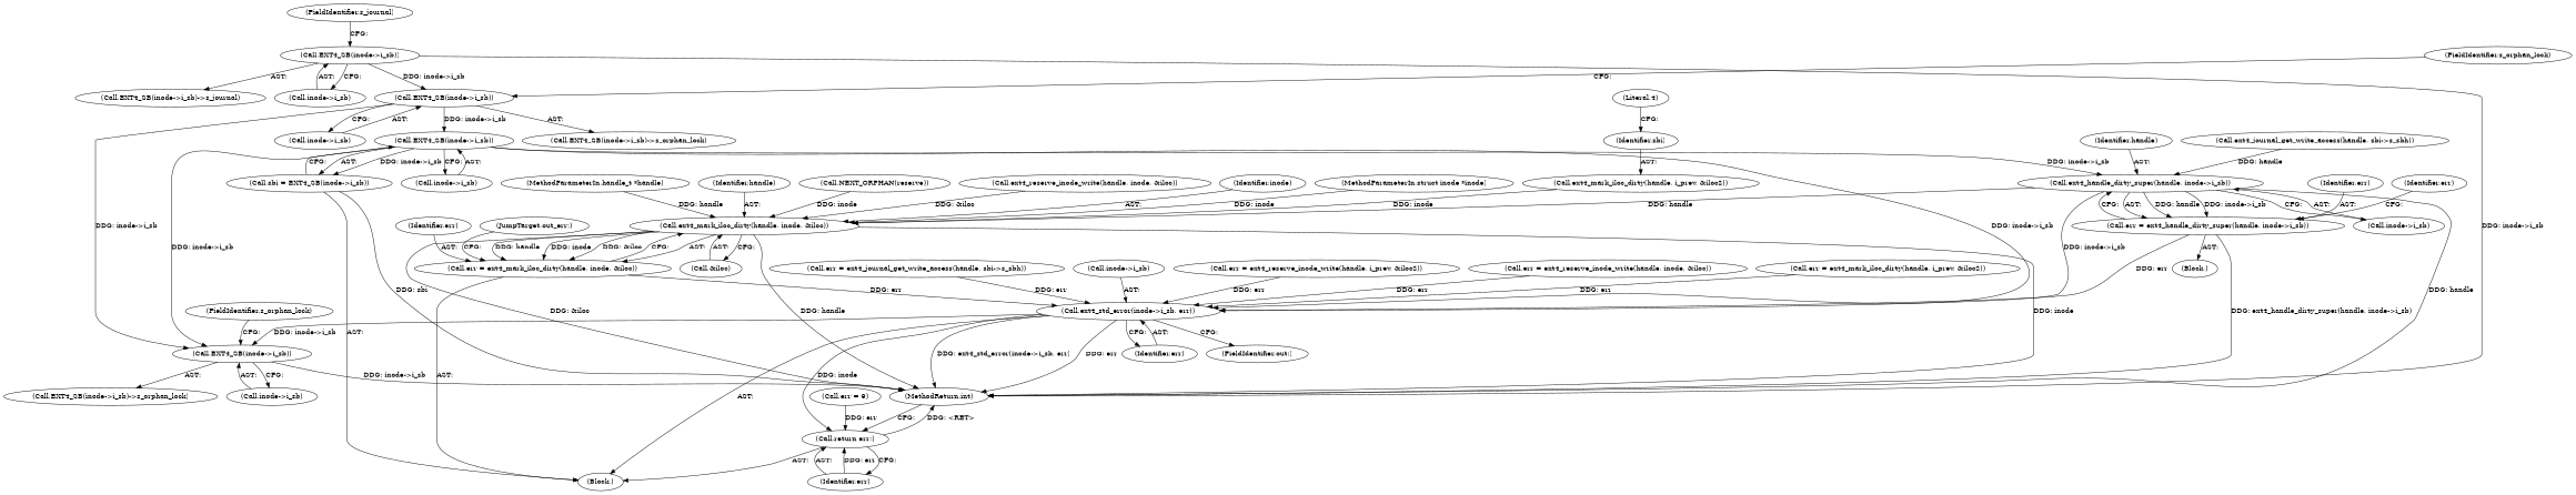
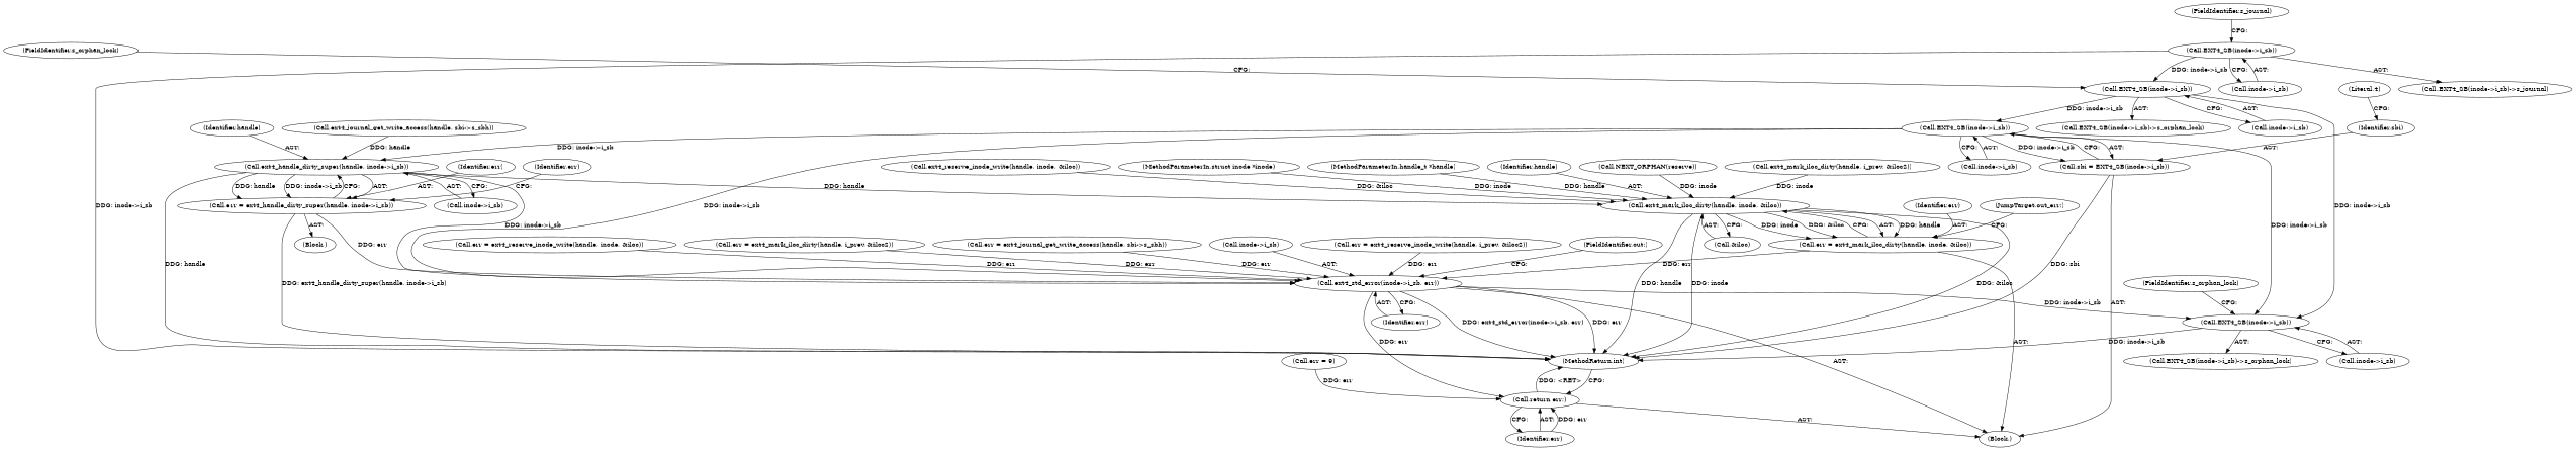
  digraph {
    n1 [label="(Call,EXT4_SB(inode->i_sb))"]
    n2 [label="(Call,sbi = EXT4_SB(inode->i_sb))"]
    n3 [label="(Call,ext4_handle_dirty_super(handle, inode->i_sb))"]
    n4 [label="(Call,ext4_std_error(inode->i_sb, err))"]
    n5 [label="(Call,EXT4_SB(inode->i_sb))"]
    n6 [label="(Call,inode->i_sb)"]
    n7 [label="(MethodReturn,int)"]
    n8 [label="(Block,)"]
    n9 [label="(Call,err = ext4_handle_dirty_super(handle, inode->i_sb))"]
    n10 [label="(Call,ext4_mark_iloc_dirty(handle, inode, &iloc))"]
    n11 [label="(Call,inode->i_sb)"]
    n12 [label="(Call,return err;)"]
    n13 [label="(Identifier,err)"]
    n14 [label="(Call,inode->i_sb)"]
    n15 [label="(Call,EXT4_SB(inode->i_sb)->s_orphan_lock)"]
    n16 [label="(Call,EXT4_SB(inode->i_sb))"]
    n17 [label="(Call,EXT4_SB(inode->i_sb)->s_orphan_lock)"]
    n18 [label="(Call,inode->i_sb)"]
    n19 [label="(Call,EXT4_SB(inode->i_sb))"]
    n20 [label="(Call,inode->i_sb)"]
    n21 [label="(Call,EXT4_SB(inode->i_sb)->s_journal)"]
    n22 [label="(Block,)"]
    n23 [label="(Call,err = ext4_mark_iloc_dirty(handle, inode, &iloc))"]
    n24 [label="(Call,&iloc)"]
    n25 [label="(Identifier,err)"]
    n26 [label="(FieldIdentifier,out:)"]
    n27 [label="(Call,err = ext4_reserve_inode_write(handle, inode, &iloc))"]
    n28 [label="(FieldIdentifier,s_orphan_lock)"]
    n29 [label="(Identifier,err)"]
    n30 [label="(Identifier,err)"]
    n31 [label="(JumpTarget,out_err:)"]
    n32 [label="(Call,ext4_reserve_inode_write(handle, inode, &iloc))"]
    n33 [label="(Identifier,handle)"]
    n34 [label="(Call,err = ext4_mark_iloc_dirty(handle, i_prev, &iloc2))"]
-   n35 [label="(Identifier,inode)"]
    n36 [label="(Identifier,sbi)"]
    n37 [label="(Call,ext4_journal_get_write_access(handle, sbi->s_sbh))"]
    n38 [label="(Literal,4)"]
    n39 [label="(FieldIdentifier,s_orphan_lock)"]
    n40 [label="(FieldIdentifier,s_journal)"]
    n41 [label="(MethodParameterIn,struct inode *inode)"]
    n42 [label="(MethodParameterIn,handle_t *handle)"]
    n43 [label="(Call,err = ext4_journal_get_write_access(handle, sbi->s_sbh))"]
    n44 [label="(Call,inode->i_sb)"]
    n45 [label="(Identifier,handle)"]
    n46 [label="(Call,err = ext4_reserve_inode_write(handle, i_prev, &iloc2))"]
    n47 [label="(Call,err = 9)"]
    n48 [label="(Call,NEXT_ORPHAN(reserve))"]
    n49 [label="(Identifier,err)"]
    n50 [label="(Call,ext4_mark_iloc_dirty(handle, i_prev, &iloc2))"]
    n1 -> n2 [label="AST: "]
    n1 -> n2 [label="DDG: inode->i_sb"]
    n1 -> n3 [label="DDG: inode->i_sb"]
    n1 -> n4 [label="DDG: inode->i_sb"]
    n1 -> n5 [label="DDG: inode->i_sb"]
    n1 -> n6 [label="CFG: "]
    n2 -> n1 [label="CFG: "]
    n2 -> n7 [label="DDG: sbi"]
    n2 -> n8 [label="AST: "]
    n3 -> n4 [label="DDG: inode->i_sb"]
    n3 -> n7 [label="DDG: handle"]
    n3 -> n9 [label="AST: "]
    n3 -> n9 [label="DDG: handle"]
    n3 -> n9 [label="DDG: inode->i_sb"]
    n3 -> n10 [label="DDG: handle"]
    n3 -> n11 [label="CFG: "]
    n4 -> n5 [label="DDG: inode->i_sb"]
    n4 -> n7 [label="DDG: ext4_std_error(inode->i_sb, err)"]
    n4 -> n7 [label="DDG: err"]
    n4 -> n8 [label="AST: "]
-   n4 -> n12 [label="DDG: inode"]
+   n4 -> n12 [label="DDG: err"]
    n4 -> n13 [label="CFG: "]
    n5 -> n7 [label="DDG: inode->i_sb"]
    n5 -> n14 [label="CFG: "]
    n5 -> n15 [label="AST: "]
    n6 -> n1 [label="AST: "]
    n7 -> n12 [label="CFG: "]
    n9 -> n3 [label="CFG: "]
    n9 -> n4 [label="DDG: err"]
    n9 -> n7 [label="DDG: ext4_handle_dirty_super(handle, inode->i_sb)"]
    n9 -> n22 [label="AST: "]
    n10 -> n7 [label="DDG: handle"]
    n10 -> n7 [label="DDG: inode"]
    n10 -> n7 [label="DDG: &iloc"]
    n10 -> n23 [label="AST: "]
    n10 -> n23 [label="DDG: handle"]
    n10 -> n23 [label="DDG: inode"]
    n10 -> n23 [label="DDG: &iloc"]
    n10 -> n24 [label="CFG: "]
    n11 -> n3 [label="AST: "]
    n12 -> n7 [label="DDG: <RET>"]
    n12 -> n8 [label="AST: "]
    n12 -> n25 [label="CFG: "]
    n13 -> n4 [label="AST: "]
    n14 -> n5 [label="AST: "]
    n16 -> n1 [label="DDG: inode->i_sb"]
    n16 -> n5 [label="DDG: inode->i_sb"]
    n16 -> n17 [label="AST: "]
    n16 -> n18 [label="CFG: "]
    n18 -> n16 [label="AST: "]
    n19 -> n7 [label="DDG: inode->i_sb"]
    n19 -> n16 [label="DDG: inode->i_sb"]
    n19 -> n20 [label="CFG: "]
    n19 -> n21 [label="AST: "]
    n20 -> n19 [label="AST: "]
    n23 -> n4 [label="DDG: err"]
    n23 -> n8 [label="AST: "]
    n23 -> n10 [label="CFG: "]
    n24 -> n10 [label="AST: "]
    n25 -> n12 [label="AST: "]
    n25 -> n12 [label="DDG: err"]
-   n4 -> n26 [label="CFG: "]
+   n26 -> n4 [label="CFG: "]
    n27 -> n4 [label="DDG: err"]
    n28 -> n5 [label="CFG: "]
    n29 -> n9 [label="AST: "]
    n30 -> n23 [label="AST: "]
    n31 -> n23 [label="CFG: "]
    n32 -> n10 [label="DDG: &iloc"]
    n33 -> n3 [label="AST: "]
    n34 -> n4 [label="DDG: err"]
-   n35 -> n10 [label="AST: "]
-   n36 -> n50 [label="AST: "]
+   n36 -> n2 [label="AST: "]
    n37 -> n3 [label="DDG: handle"]
    n38 -> n36 [label="CFG: "]
    n39 -> n16 [label="CFG: "]
    n40 -> n19 [label="CFG: "]
    n41 -> n10 [label="DDG: inode"]
    n42 -> n10 [label="DDG: handle"]
    n43 -> n4 [label="DDG: err"]
    n44 -> n4 [label="AST: "]
    n45 -> n10 [label="AST: "]
    n46 -> n4 [label="DDG: err"]
    n47 -> n12 [label="DDG: err"]
    n48 -> n10 [label="DDG: inode"]
    n49 -> n9 [label="CFG: "]
    n50 -> n10 [label="DDG: inode"]
  }
